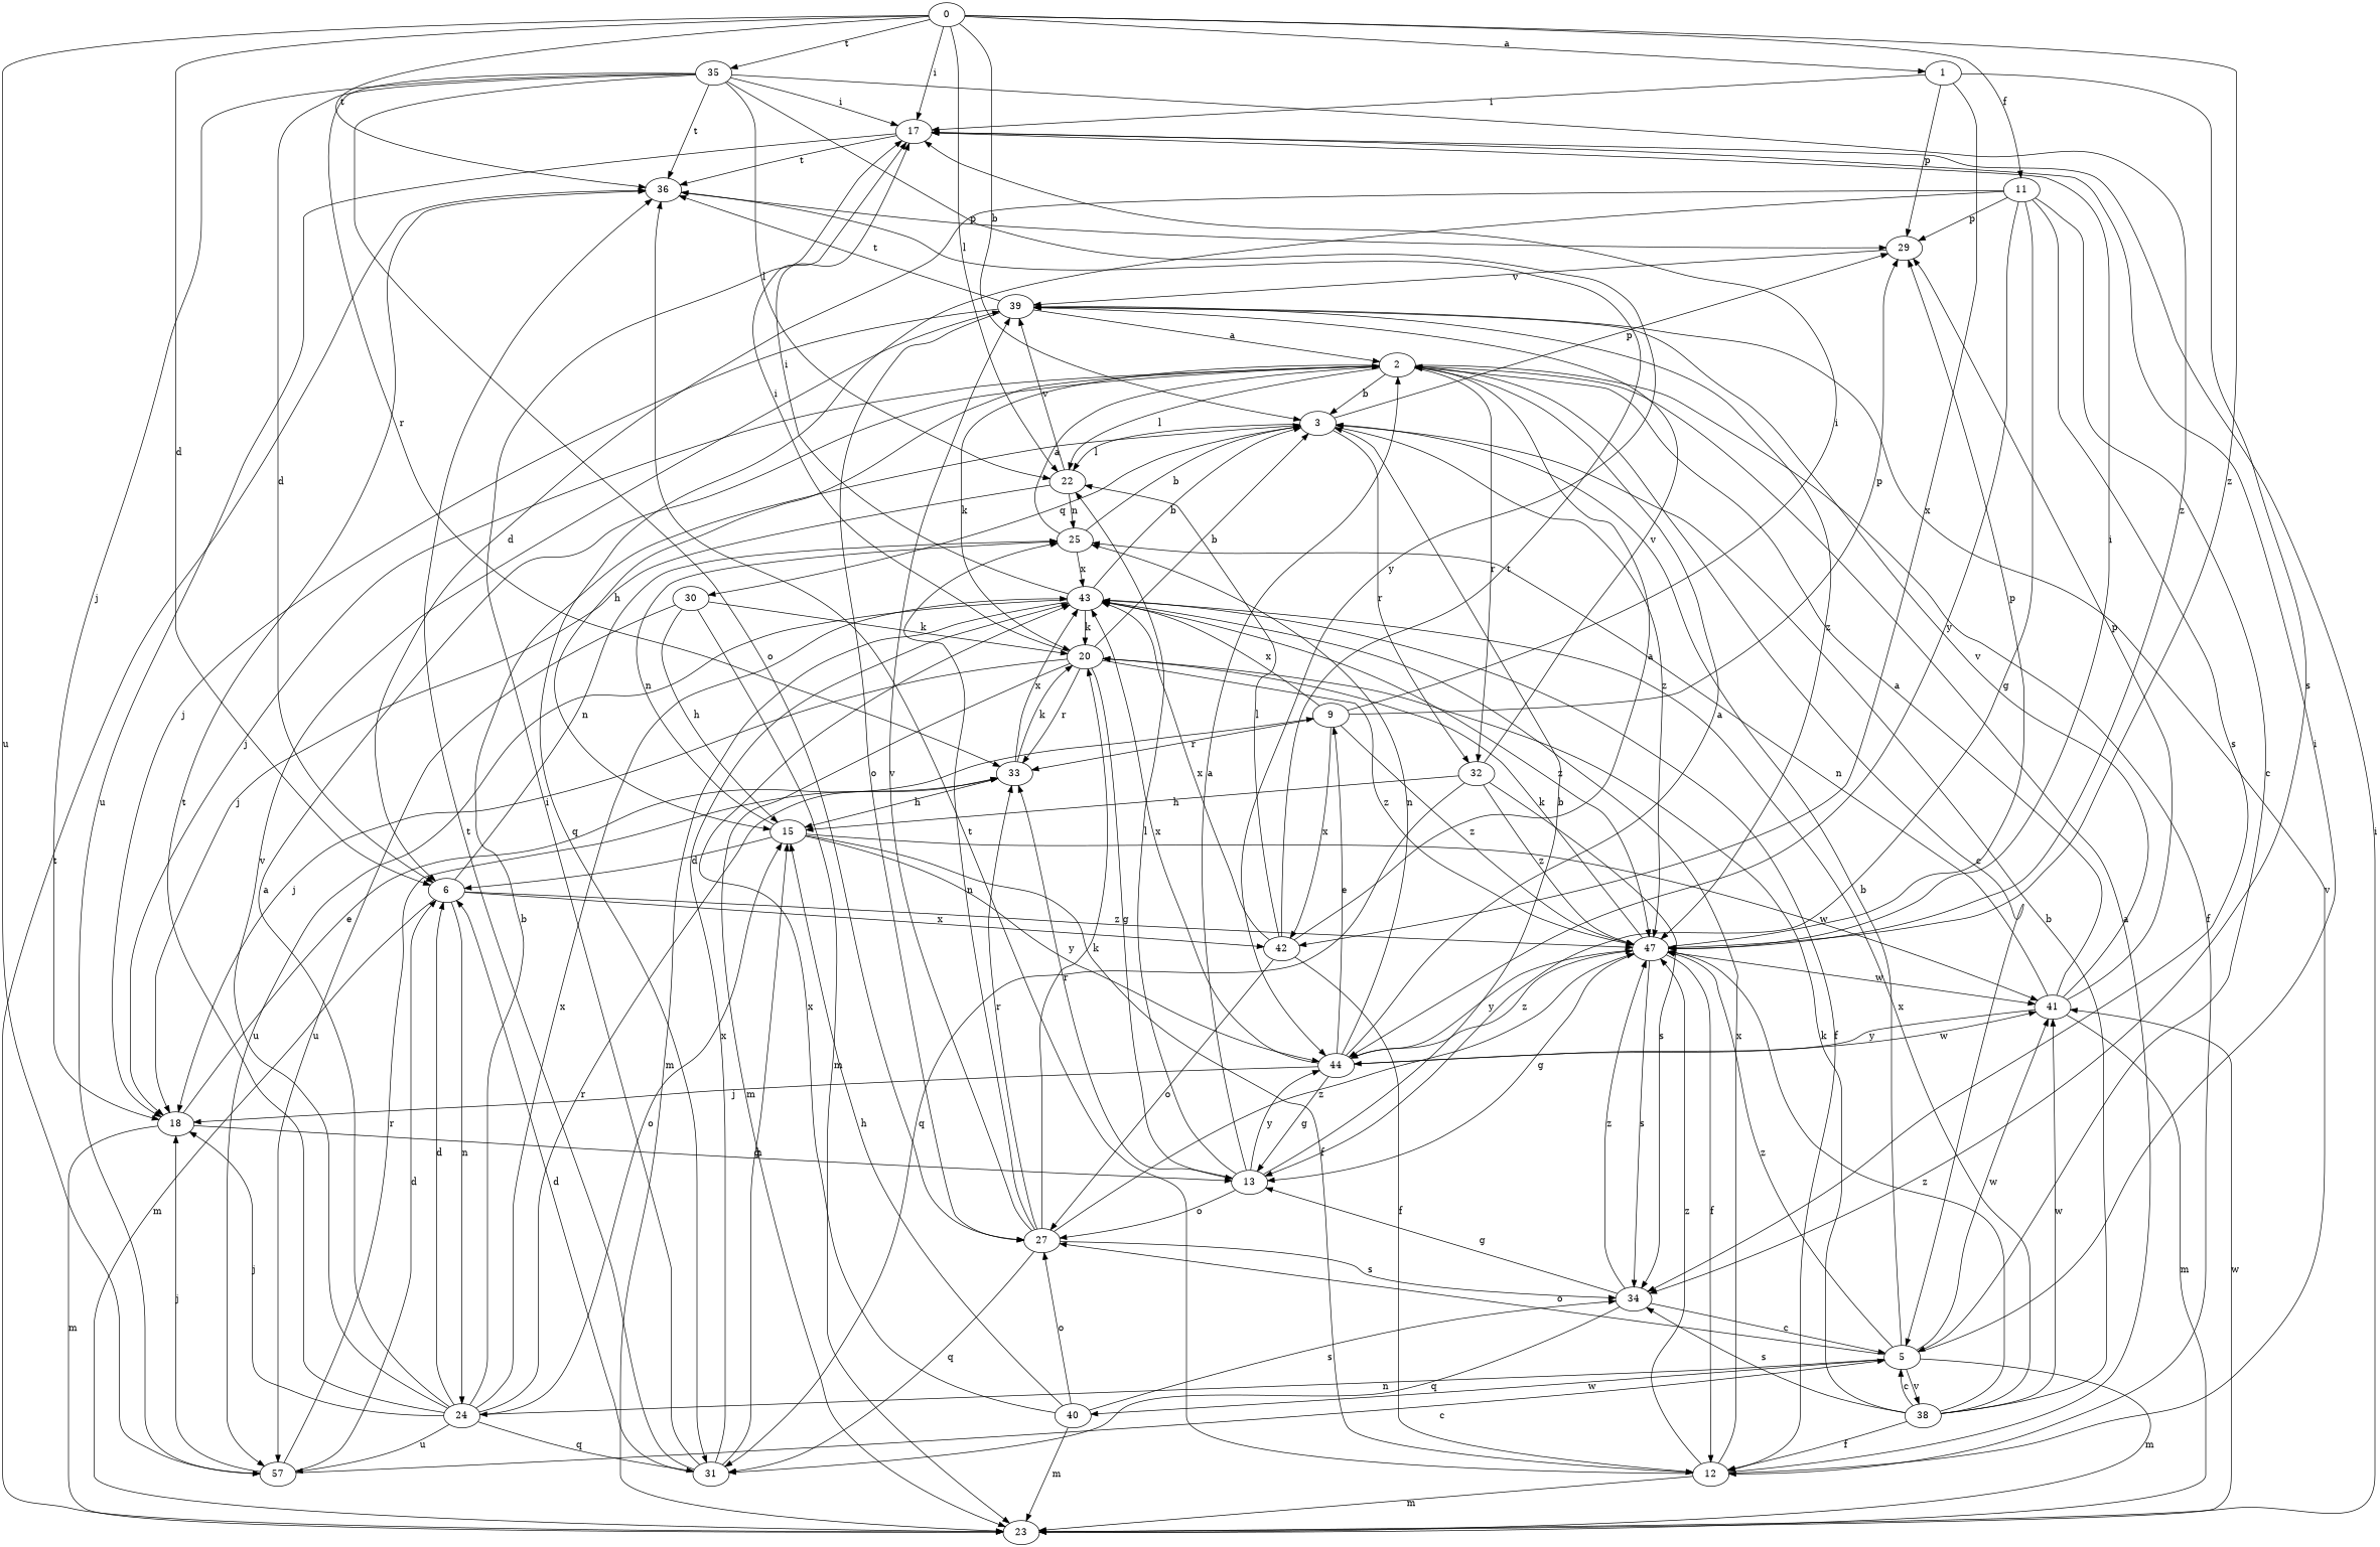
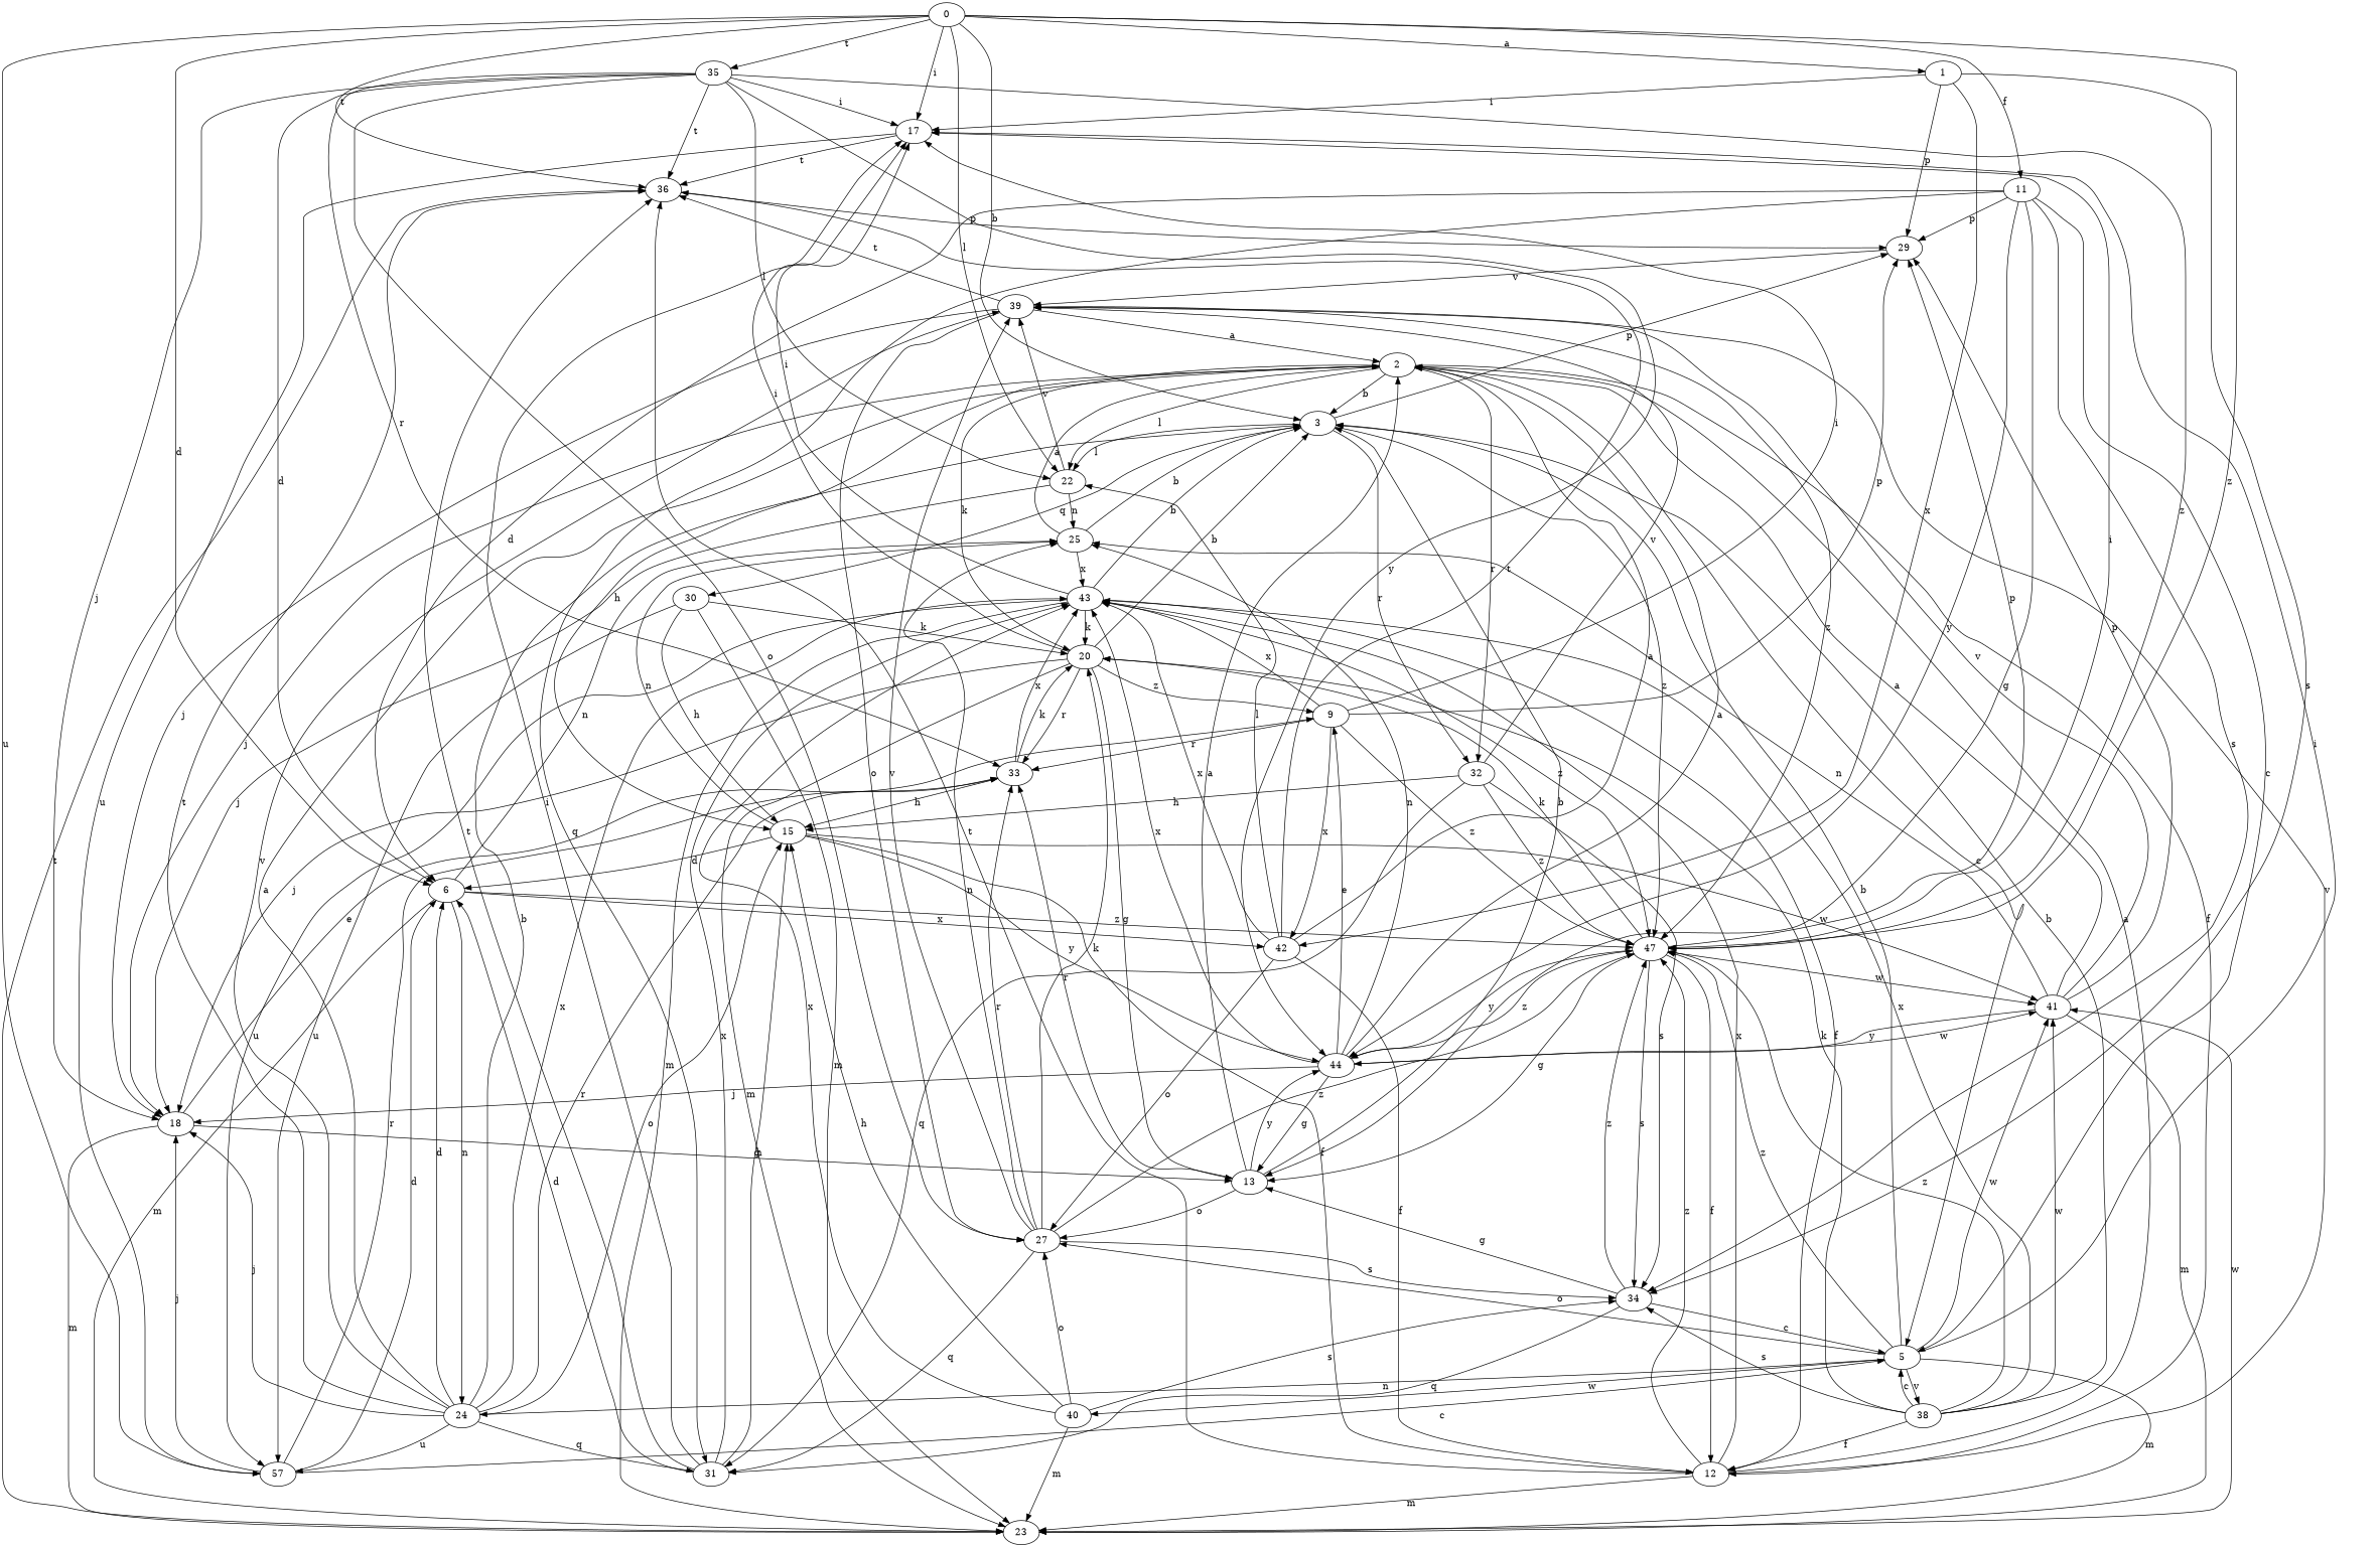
  strict digraph {
    0
    1
    3
    6
    11
    17
    22
    35
    36
    n10 [label=57]
    n11 [label=47]
    29
    34
    42
    32
    30
    23
    24
    25
    5
    13
    31
    44
    18
    39
    27
    33
    12
    20
    41
    2
    43
    15
    38
    40
    9
    0 -> 1 [label=a]
    0 -> 3 [label=b]
    0 -> 6 [label=d]
    0 -> 11 [label=f]
    0 -> 17 [label=i]
    0 -> 22 [label=l]
    0 -> 35 [label=t]
    0 -> 36 [label=t]
    0 -> n10 [label=u]
    0 -> n11 [label=z]
    1 -> 17 [label=i]
    1 -> 29 [label=p]
    1 -> 34 [label=s]
    1 -> 42 [label=x]
    3 -> 22 [label=l]
    3 -> n11 [label=z]
    3 -> 29 [label=p]
    3 -> 32 [label=r]
    3 -> 30 [label=q]
    6 -> n11 [label=z]
    6 -> 42 [label=x]
    6 -> 23 [label=m]
    6 -> 24 [label=n]
    6 -> 25 [label=n]
    11 -> 6 [label=d]
    11 -> 29 [label=p]
    11 -> 34 [label=s]
    11 -> 5 [label=c]
    11 -> 13 [label=g]
    11 -> 31 [label=q]
    11 -> 44 [label=y]
    17 -> 36 [label=t]
    17 -> n10 [label=u]
    22 -> 25 [label=n]
    22 -> 18 [label=j]
    22 -> 39 [label=v]
    35 -> 6 [label=d]
    35 -> 17 [label=i]
    35 -> 22 [label=l]
    35 -> 36 [label=t]
    35 -> n11 [label=z]
    35 -> 44 [label=y]
    35 -> 18 [label=j]
    35 -> 27 [label=o]
    35 -> 33 [label=r]
    36 -> 29 [label=p]
    n10 -> 6 [label=d]
    n10 -> 5 [label=c]
    n10 -> 18 [label=j]
    n10 -> 33 [label=r]
    n11 -> 17 [label=i]
    n11 -> 29 [label=p]
    n11 -> 34 [label=s]
    n11 -> 13 [label=g]
    n11 -> 44 [label=y]
    n11 -> 12 [label=f]
    n11 -> 20 [label=k]
    n11 -> 41 [label=w]
    29 -> 39 [label=v]
    34 -> n11 [label=z]
    34 -> 5 [label=c]
    34 -> 13 [label=g]
    34 -> 31 [label=q]
    42 -> 22 [label=l]
    42 -> 36 [label=t]
    42 -> 27 [label=o]
    42 -> 12 [label=f]
    42 -> 2 [label=a]
    42 -> 43 [label=x]
    32 -> n11 [label=z]
    32 -> 34 [label=s]
    32 -> 31 [label=q]
    32 -> 39 [label=v]
    32 -> 15 [label=h]
    30 -> n10 [label=u]
    30 -> 23 [label=m]
    30 -> 20 [label=k]
    30 -> 15 [label=h]
-   23 -> 17 [label=i]
    23 -> 36 [label=t]
    23 -> 41 [label=w]
    24 -> 3 [label=b]
    24 -> 6 [label=d]
    24 -> 36 [label=t]
    24 -> n10 [label=u]
    24 -> 31 [label=q]
    24 -> 18 [label=j]
    24 -> 39 [label=v]
    24 -> 33 [label=r]
    24 -> 2 [label=a]
    24 -> 43 [label=x]
    24 -> 15 [label=o]
    25 -> 3 [label=b]
    25 -> 2 [label=a]
    25 -> 43 [label=x]
    5 -> 3 [label=b]
    5 -> 17 [label=i]
    5 -> n11 [label=z]
    5 -> 23 [label=m]
    5 -> 24 [label=n]
    5 -> 27 [label=o]
    5 -> 41 [label=w]
    5 -> 38 [label=v]
    5 -> 40 [label=w]
    13 -> 3 [label=b]
-   13 -> 22 [label=l]
    13 -> 44 [label=y]
    13 -> 27 [label=o]
    13 -> 33 [label=r]
    13 -> 2 [label=a]
    31 -> 6 [label=d]
    31 -> 17 [label=i]
    31 -> 36 [label=t]
    31 -> 43 [label=x]
    31 -> 15 [label=h]
    44 -> n11 [label=z]
    44 -> 25 [label=n]
    44 -> 13 [label=g]
    44 -> 18 [label=j]
    44 -> 41 [label=w]
    44 -> 2 [label=a]
    44 -> 43 [label=x]
    44 -> 9 [label=e]
    18 -> 23 [label=m]
    18 -> 13 [label=g]
    18 -> 9 [label=e]
    39 -> 36 [label=t]
    39 -> n11 [label=z]
    39 -> 18 [label=j]
    39 -> 27 [label=o]
    39 -> 2 [label=a]
    27 -> n11 [label=z]
    27 -> 34 [label=s]
    27 -> 25 [label=n]
    27 -> 31 [label=q]
    27 -> 39 [label=v]
    27 -> 33 [label=r]
    27 -> 20 [label=k]
    33 -> 20 [label=k]
    33 -> 43 [label=x]
    33 -> 15 [label=h]
    12 -> 36 [label=t]
    12 -> n11 [label=z]
    12 -> 23 [label=m]
    12 -> 39 [label=v]
    12 -> 2 [label=a]
    12 -> 43 [label=x]
    20 -> 3 [label=b]
    20 -> 17 [label=i]
-   20 -> n11 [label=z]
+   20 -> 9 [label=z]
    20 -> 23 [label=m]
    20 -> 13 [label=g]
    20 -> 18 [label=j]
    20 -> 33 [label=r]
    41 -> 29 [label=p]
    41 -> 23 [label=m]
    41 -> 25 [label=n]
    41 -> 44 [label=y]
    41 -> 39 [label=v]
    41 -> 2 [label=a]
    2 -> 3 [label=b]
    2 -> 22 [label=l]
    2 -> 32 [label=r]
    2 -> 5 [label=c]
    2 -> 18 [label=j]
    2 -> 12 [label=f]
    2 -> 20 [label=k]
    2 -> 15 [label=h]
    43 -> 3 [label=b]
    43 -> 17 [label=i]
    43 -> n10 [label=u]
    43 -> n11 [label=z]
    43 -> 23 [label=m]
    43 -> 12 [label=f]
    43 -> 20 [label=k]
    15 -> 6 [label=d]
    15 -> 25 [label=n]
    15 -> 44 [label=y]
    15 -> 12 [label=f]
    15 -> 41 [label=w]
    38 -> 3 [label=b]
    38 -> n11 [label=z]
    38 -> 34 [label=s]
    38 -> 5 [label=c]
    38 -> 12 [label=f]
    38 -> 20 [label=k]
    38 -> 41 [label=w]
    38 -> 43 [label=x]
    40 -> 34 [label=s]
    40 -> 23 [label=m]
    40 -> 27 [label=o]
    40 -> 43 [label=x]
    40 -> 15 [label=h]
    9 -> 17 [label=i]
    9 -> n11 [label=z]
    9 -> 29 [label=p]
    9 -> 42 [label=x]
    9 -> 33 [label=r]
    9 -> 43 [label=x]
  }
